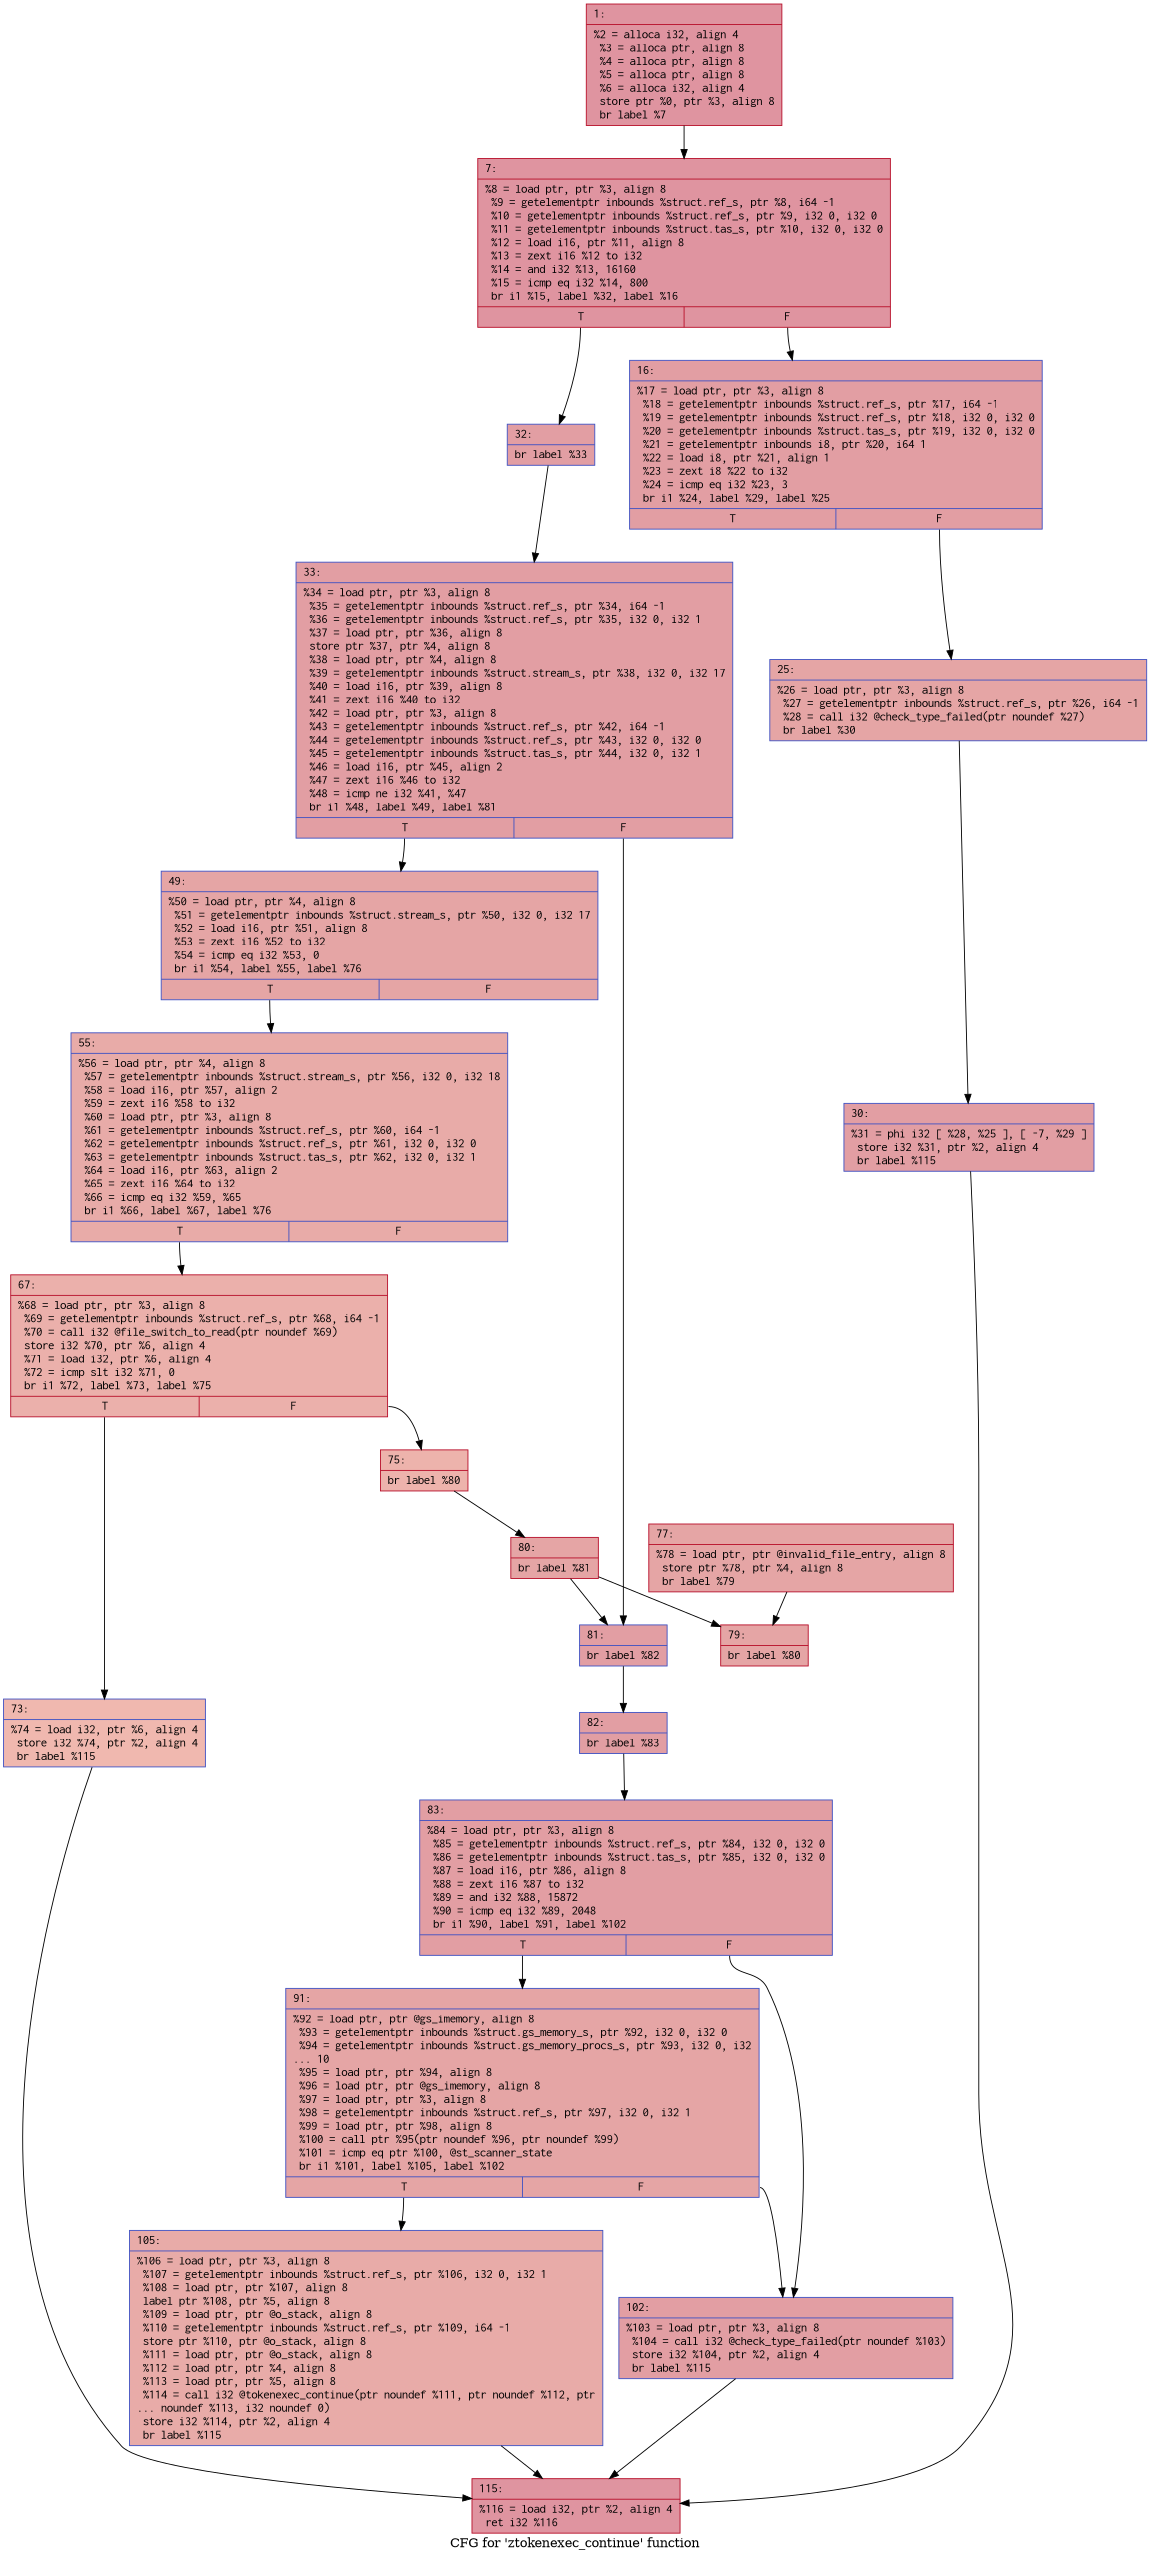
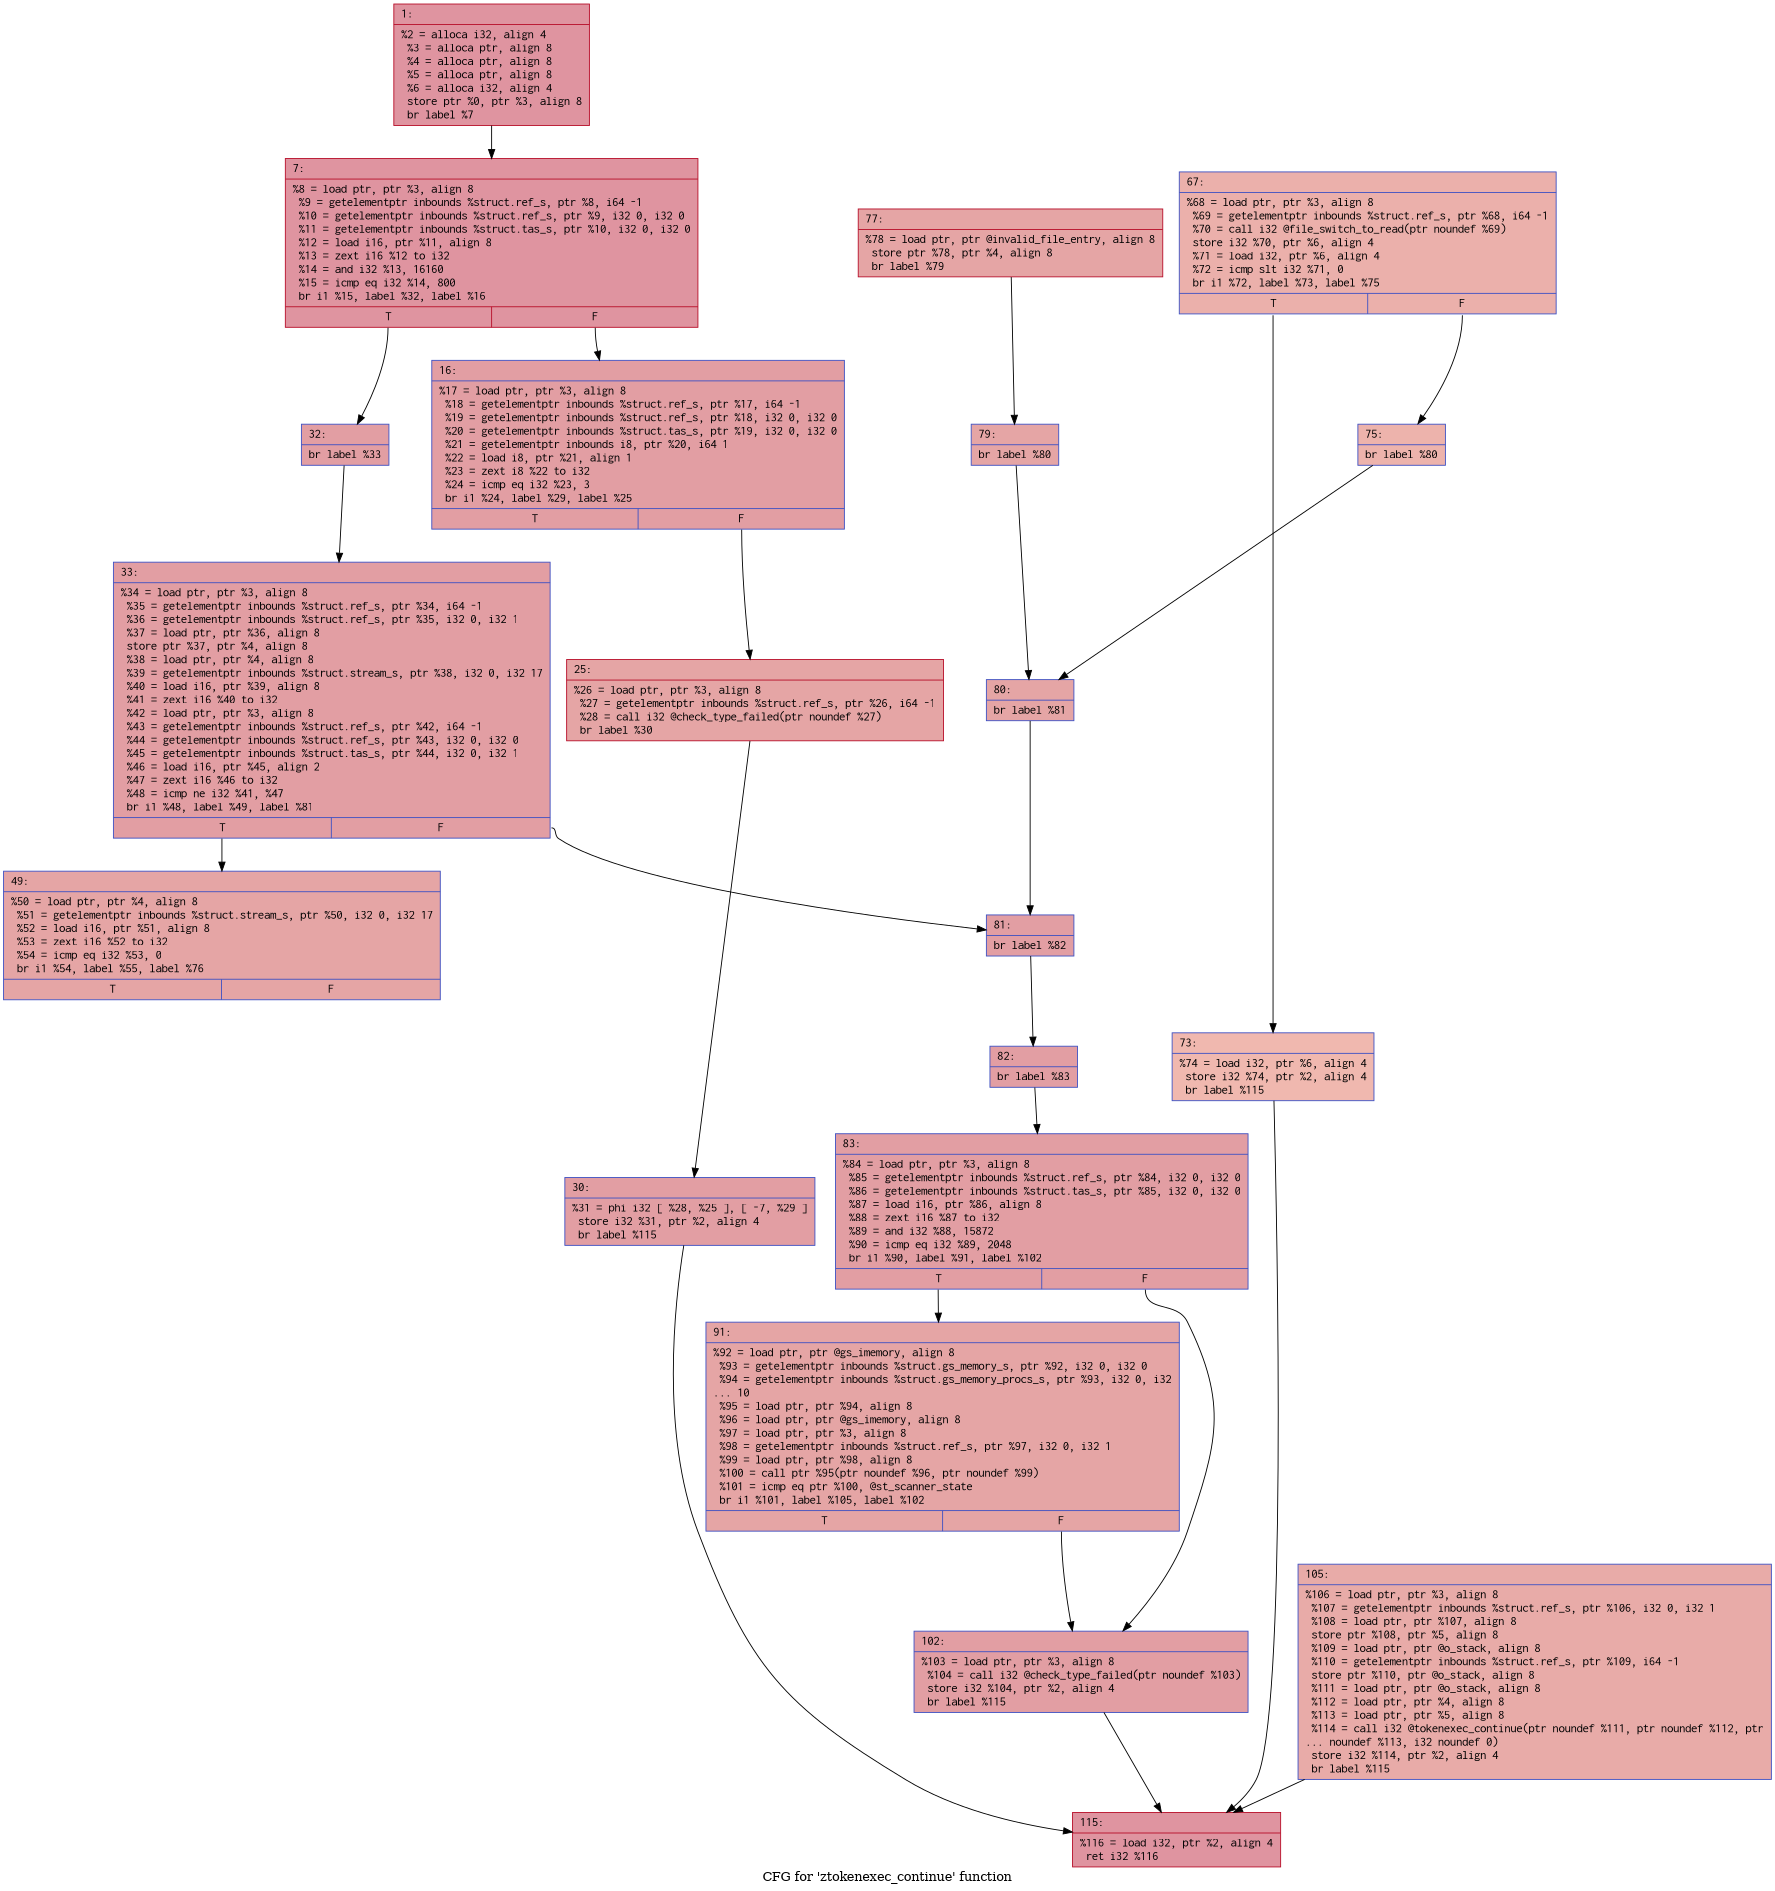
  digraph {
    label="CFG for 'ztokenexec_continue' function"
    node [color="#3d50c3ff" fillcolor="#be242e70" fontname=Courier shape=record style=filled]
    n1 [color="#b70d28ff" fillcolor="#b70d2870" label="{1:\l|  %2 = alloca i32, align 4\l  %3 = alloca ptr, align 8\l  %4 = alloca ptr, align 8\l  %5 = alloca ptr, align 8\l  %6 = alloca i32, align 4\l  store ptr %0, ptr %3, align 8\l  br label %7\l}"]
    n2 [color="#b70d28ff" fillcolor="#b70d2870" label="{7:\l|  %8 = load ptr, ptr %3, align 8\l  %9 = getelementptr inbounds %struct.ref_s, ptr %8, i64 -1\l  %10 = getelementptr inbounds %struct.ref_s, ptr %9, i32 0, i32 0\l  %11 = getelementptr inbounds %struct.tas_s, ptr %10, i32 0, i32 0\l  %12 = load i16, ptr %11, align 8\l  %13 = zext i16 %12 to i32\l  %14 = and i32 %13, 16160\l  %15 = icmp eq i32 %14, 800\l  br i1 %15, label %32, label %16\l|{<s0>T|<s1>F}}"]
    n3 [label="{32:\l|  br label %33\l}"]
    n4 [label="{16:\l|  %17 = load ptr, ptr %3, align 8\l  %18 = getelementptr inbounds %struct.ref_s, ptr %17, i64 -1\l  %19 = getelementptr inbounds %struct.ref_s, ptr %18, i32 0, i32 0\l  %20 = getelementptr inbounds %struct.tas_s, ptr %19, i32 0, i32 0\l  %21 = getelementptr inbounds i8, ptr %20, i64 1\l  %22 = load i8, ptr %21, align 1\l  %23 = zext i8 %22 to i32\l  %24 = icmp eq i32 %23, 3\l  br i1 %24, label %29, label %25\l|{<s0>T|<s1>F}}"]
    n5 [label="{33:\l|  %34 = load ptr, ptr %3, align 8\l  %35 = getelementptr inbounds %struct.ref_s, ptr %34, i64 -1\l  %36 = getelementptr inbounds %struct.ref_s, ptr %35, i32 0, i32 1\l  %37 = load ptr, ptr %36, align 8\l  store ptr %37, ptr %4, align 8\l  %38 = load ptr, ptr %4, align 8\l  %39 = getelementptr inbounds %struct.stream_s, ptr %38, i32 0, i32 17\l  %40 = load i16, ptr %39, align 8\l  %41 = zext i16 %40 to i32\l  %42 = load ptr, ptr %3, align 8\l  %43 = getelementptr inbounds %struct.ref_s, ptr %42, i64 -1\l  %44 = getelementptr inbounds %struct.ref_s, ptr %43, i32 0, i32 0\l  %45 = getelementptr inbounds %struct.tas_s, ptr %44, i32 0, i32 1\l  %46 = load i16, ptr %45, align 2\l  %47 = zext i16 %46 to i32\l  %48 = icmp ne i32 %41, %47\l  br i1 %48, label %49, label %81\l|{<s0>T|<s1>F}}"]
-   n6 [fillcolor="#c5333470" label="{25:\l|  %26 = load ptr, ptr %3, align 8\l  %27 = getelementptr inbounds %struct.ref_s, ptr %26, i64 -1\l  %28 = call i32 @check_type_failed(ptr noundef %27)\l  br label %30\l}"]
+   n6 [color="#b70d28ff" fillcolor="#c5333470" label="{25:\l|  %26 = load ptr, ptr %3, align 8\l  %27 = getelementptr inbounds %struct.ref_s, ptr %26, i64 -1\l  %28 = call i32 @check_type_failed(ptr noundef %27)\l  br label %30\l}"]
    n7 [fillcolor="#c5333470" label="{49:\l|  %50 = load ptr, ptr %4, align 8\l  %51 = getelementptr inbounds %struct.stream_s, ptr %50, i32 0, i32 17\l  %52 = load i16, ptr %51, align 8\l  %53 = zext i16 %52 to i32\l  %54 = icmp eq i32 %53, 0\l  br i1 %54, label %55, label %76\l|{<s0>T|<s1>F}}"]
    n8 [label="{81:\l|  br label %82\l}"]
    n9 [label="{30:\l|  %31 = phi i32 [ %28, %25 ], [ -7, %29 ]\l  store i32 %31, ptr %2, align 4\l  br label %115\l}"]
    n10 [color="#b70d28ff" fillcolor="#b70d2870" label="{115:\l|  %116 = load i32, ptr %2, align 4\l  ret i32 %116\l}"]
-   n11 [fillcolor="#cc403a70" label="{55:\l|  %56 = load ptr, ptr %4, align 8\l  %57 = getelementptr inbounds %struct.stream_s, ptr %56, i32 0, i32 18\l  %58 = load i16, ptr %57, align 2\l  %59 = zext i16 %58 to i32\l  %60 = load ptr, ptr %3, align 8\l  %61 = getelementptr inbounds %struct.ref_s, ptr %60, i64 -1\l  %62 = getelementptr inbounds %struct.ref_s, ptr %61, i32 0, i32 0\l  %63 = getelementptr inbounds %struct.tas_s, ptr %62, i32 0, i32 1\l  %64 = load i16, ptr %63, align 2\l  %65 = zext i16 %64 to i32\l  %66 = icmp eq i32 %59, %65\l  br i1 %66, label %67, label %76\l|{<s0>T|<s1>F}}"]
    n12 [label="{82:\l|  br label %83\l}"]
-   n13 [color="#b70d28ff" fillcolor="#d24b4070" label="{67:\l|  %68 = load ptr, ptr %3, align 8\l  %69 = getelementptr inbounds %struct.ref_s, ptr %68, i64 -1\l  %70 = call i32 @file_switch_to_read(ptr noundef %69)\l  store i32 %70, ptr %6, align 4\l  %71 = load i32, ptr %6, align 4\l  %72 = icmp slt i32 %71, 0\l  br i1 %72, label %73, label %75\l|{<s0>T|<s1>F}}"]
+   n13 [fillcolor="#d24b4070" label="{67:\l|  %68 = load ptr, ptr %3, align 8\l  %69 = getelementptr inbounds %struct.ref_s, ptr %68, i64 -1\l  %70 = call i32 @file_switch_to_read(ptr noundef %69)\l  store i32 %70, ptr %6, align 4\l  %71 = load i32, ptr %6, align 4\l  %72 = icmp slt i32 %71, 0\l  br i1 %72, label %73, label %75\l|{<s0>T|<s1>F}}"]
    n14 [label="{83:\l|  %84 = load ptr, ptr %3, align 8\l  %85 = getelementptr inbounds %struct.ref_s, ptr %84, i32 0, i32 0\l  %86 = getelementptr inbounds %struct.tas_s, ptr %85, i32 0, i32 0\l  %87 = load i16, ptr %86, align 8\l  %88 = zext i16 %87 to i32\l  %89 = and i32 %88, 15872\l  %90 = icmp eq i32 %89, 2048\l  br i1 %90, label %91, label %102\l|{<s0>T|<s1>F}}"]
    n15 [fillcolor="#dc5d4a70" label="{73:\l|  %74 = load i32, ptr %6, align 4\l  store i32 %74, ptr %2, align 4\l  br label %115\l}"]
-   n16 [color="#b70d28ff" fillcolor="#d6524470" label="{75:\l|  br label %80\l}"]
+   n16 [fillcolor="#d6524470" label="{75:\l|  br label %80\l}"]
    n17 [color="#b70d28ff" fillcolor="#c5333470" label="{77:\l|  %78 = load ptr, ptr @invalid_file_entry, align 8\l  store ptr %78, ptr %4, align 8\l  br label %79\l}"]
-   n18 [color="#b70d28ff" fillcolor="#c5333470" label="{79:\l|  br label %80\l}"]
-   n19 [color="#b70d28ff" fillcolor="#c5333470" label="{80:\l|  br label %81\l}"]
+   n18 [fillcolor="#c5333470" label="{79:\l|  br label %80\l}"]
+   n19 [fillcolor="#c5333470" label="{80:\l|  br label %81\l}"]
    n20 [fillcolor="#c5333470" label="{91:\l|  %92 = load ptr, ptr @gs_imemory, align 8\l  %93 = getelementptr inbounds %struct.gs_memory_s, ptr %92, i32 0, i32 0\l  %94 = getelementptr inbounds %struct.gs_memory_procs_s, ptr %93, i32 0, i32\l... 10\l  %95 = load ptr, ptr %94, align 8\l  %96 = load ptr, ptr @gs_imemory, align 8\l  %97 = load ptr, ptr %3, align 8\l  %98 = getelementptr inbounds %struct.ref_s, ptr %97, i32 0, i32 1\l  %99 = load ptr, ptr %98, align 8\l  %100 = call ptr %95(ptr noundef %96, ptr noundef %99)\l  %101 = icmp eq ptr %100, @st_scanner_state\l  br i1 %101, label %105, label %102\l|{<s0>T|<s1>F}}"]
    n21 [label="{102:\l|  %103 = load ptr, ptr %3, align 8\l  %104 = call i32 @check_type_failed(ptr noundef %103)\l  store i32 %104, ptr %2, align 4\l  br label %115\l}"]
-   n22 [fillcolor="#cc403a70" label="{105:\l|  %106 = load ptr, ptr %3, align 8\l  %107 = getelementptr inbounds %struct.ref_s, ptr %106, i32 0, i32 1\l  %108 = load ptr, ptr %107, align 8\l  label ptr %108, ptr %5, align 8\l  %109 = load ptr, ptr @o_stack, align 8\l  %110 = getelementptr inbounds %struct.ref_s, ptr %109, i64 -1\l  store ptr %110, ptr @o_stack, align 8\l  %111 = load ptr, ptr @o_stack, align 8\l  %112 = load ptr, ptr %4, align 8\l  %113 = load ptr, ptr %5, align 8\l  %114 = call i32 @tokenexec_continue(ptr noundef %111, ptr noundef %112, ptr\l... noundef %113, i32 noundef 0)\l  store i32 %114, ptr %2, align 4\l  br label %115\l}"]
+   n22 [fillcolor="#cc403a70" label="{105:\l|  %106 = load ptr, ptr %3, align 8\l  %107 = getelementptr inbounds %struct.ref_s, ptr %106, i32 0, i32 1\l  %108 = load ptr, ptr %107, align 8\l  store ptr %108, ptr %5, align 8\l  %109 = load ptr, ptr @o_stack, align 8\l  %110 = getelementptr inbounds %struct.ref_s, ptr %109, i64 -1\l  store ptr %110, ptr @o_stack, align 8\l  %111 = load ptr, ptr @o_stack, align 8\l  %112 = load ptr, ptr %4, align 8\l  %113 = load ptr, ptr %5, align 8\l  %114 = call i32 @tokenexec_continue(ptr noundef %111, ptr noundef %112, ptr\l... noundef %113, i32 noundef 0)\l  store i32 %114, ptr %2, align 4\l  br label %115\l}"]
    n1 -> n2
    n2 -> n3 [tailport=s0]
    n2 -> n4 [tailport=s1]
    n3 -> n5
    n4 -> n6 [tailport=s1]
    n5 -> n7 [tailport=s0]
    n5 -> n8 [tailport=s1]
    n6 -> n9
-   n7 -> n11 [tailport=s0]
    n8 -> n12
    n9 -> n10
-   n11 -> n13 [tailport=s0]
    n12 -> n14
    n13 -> n15 [tailport=s0]
    n13 -> n16 [tailport=s1]
    n14 -> n20 [tailport=s0]
    n14 -> n21 [tailport=s1]
    n15 -> n10
    n16 -> n19
    n17 -> n18
-   n19 -> n18
+   n18 -> n19
    n19 -> n8
    n20 -> n21 [tailport=s1]
-   n20 -> n22 [tailport=s0]
    n21 -> n10
    n22 -> n10
  }
